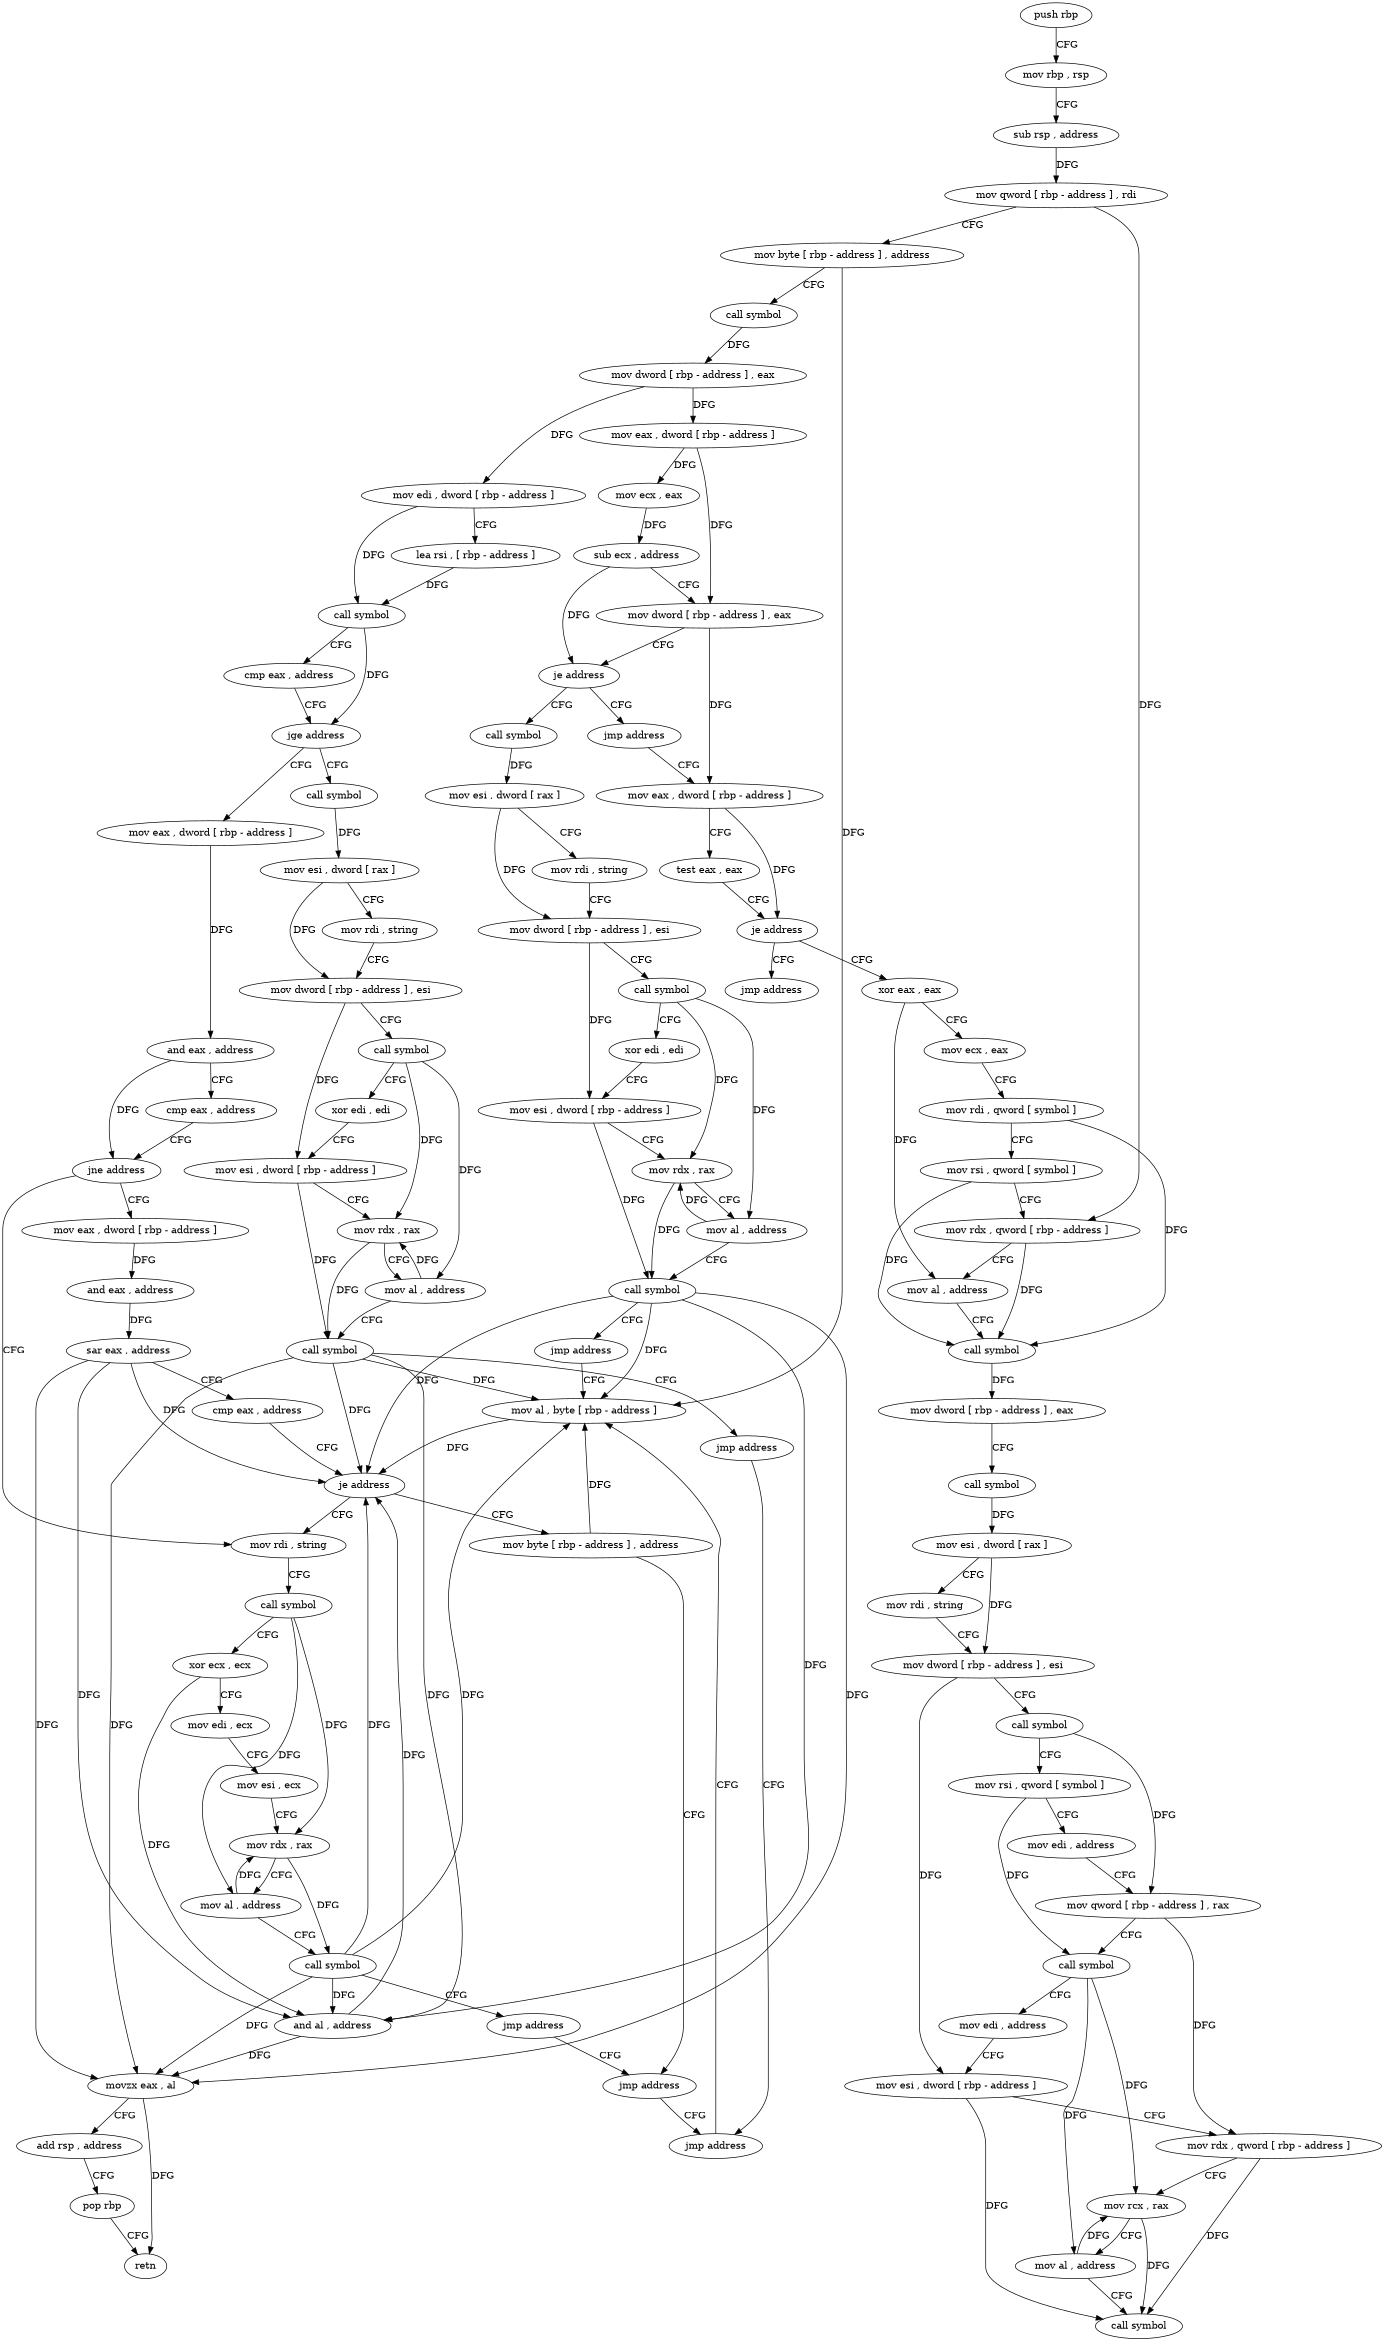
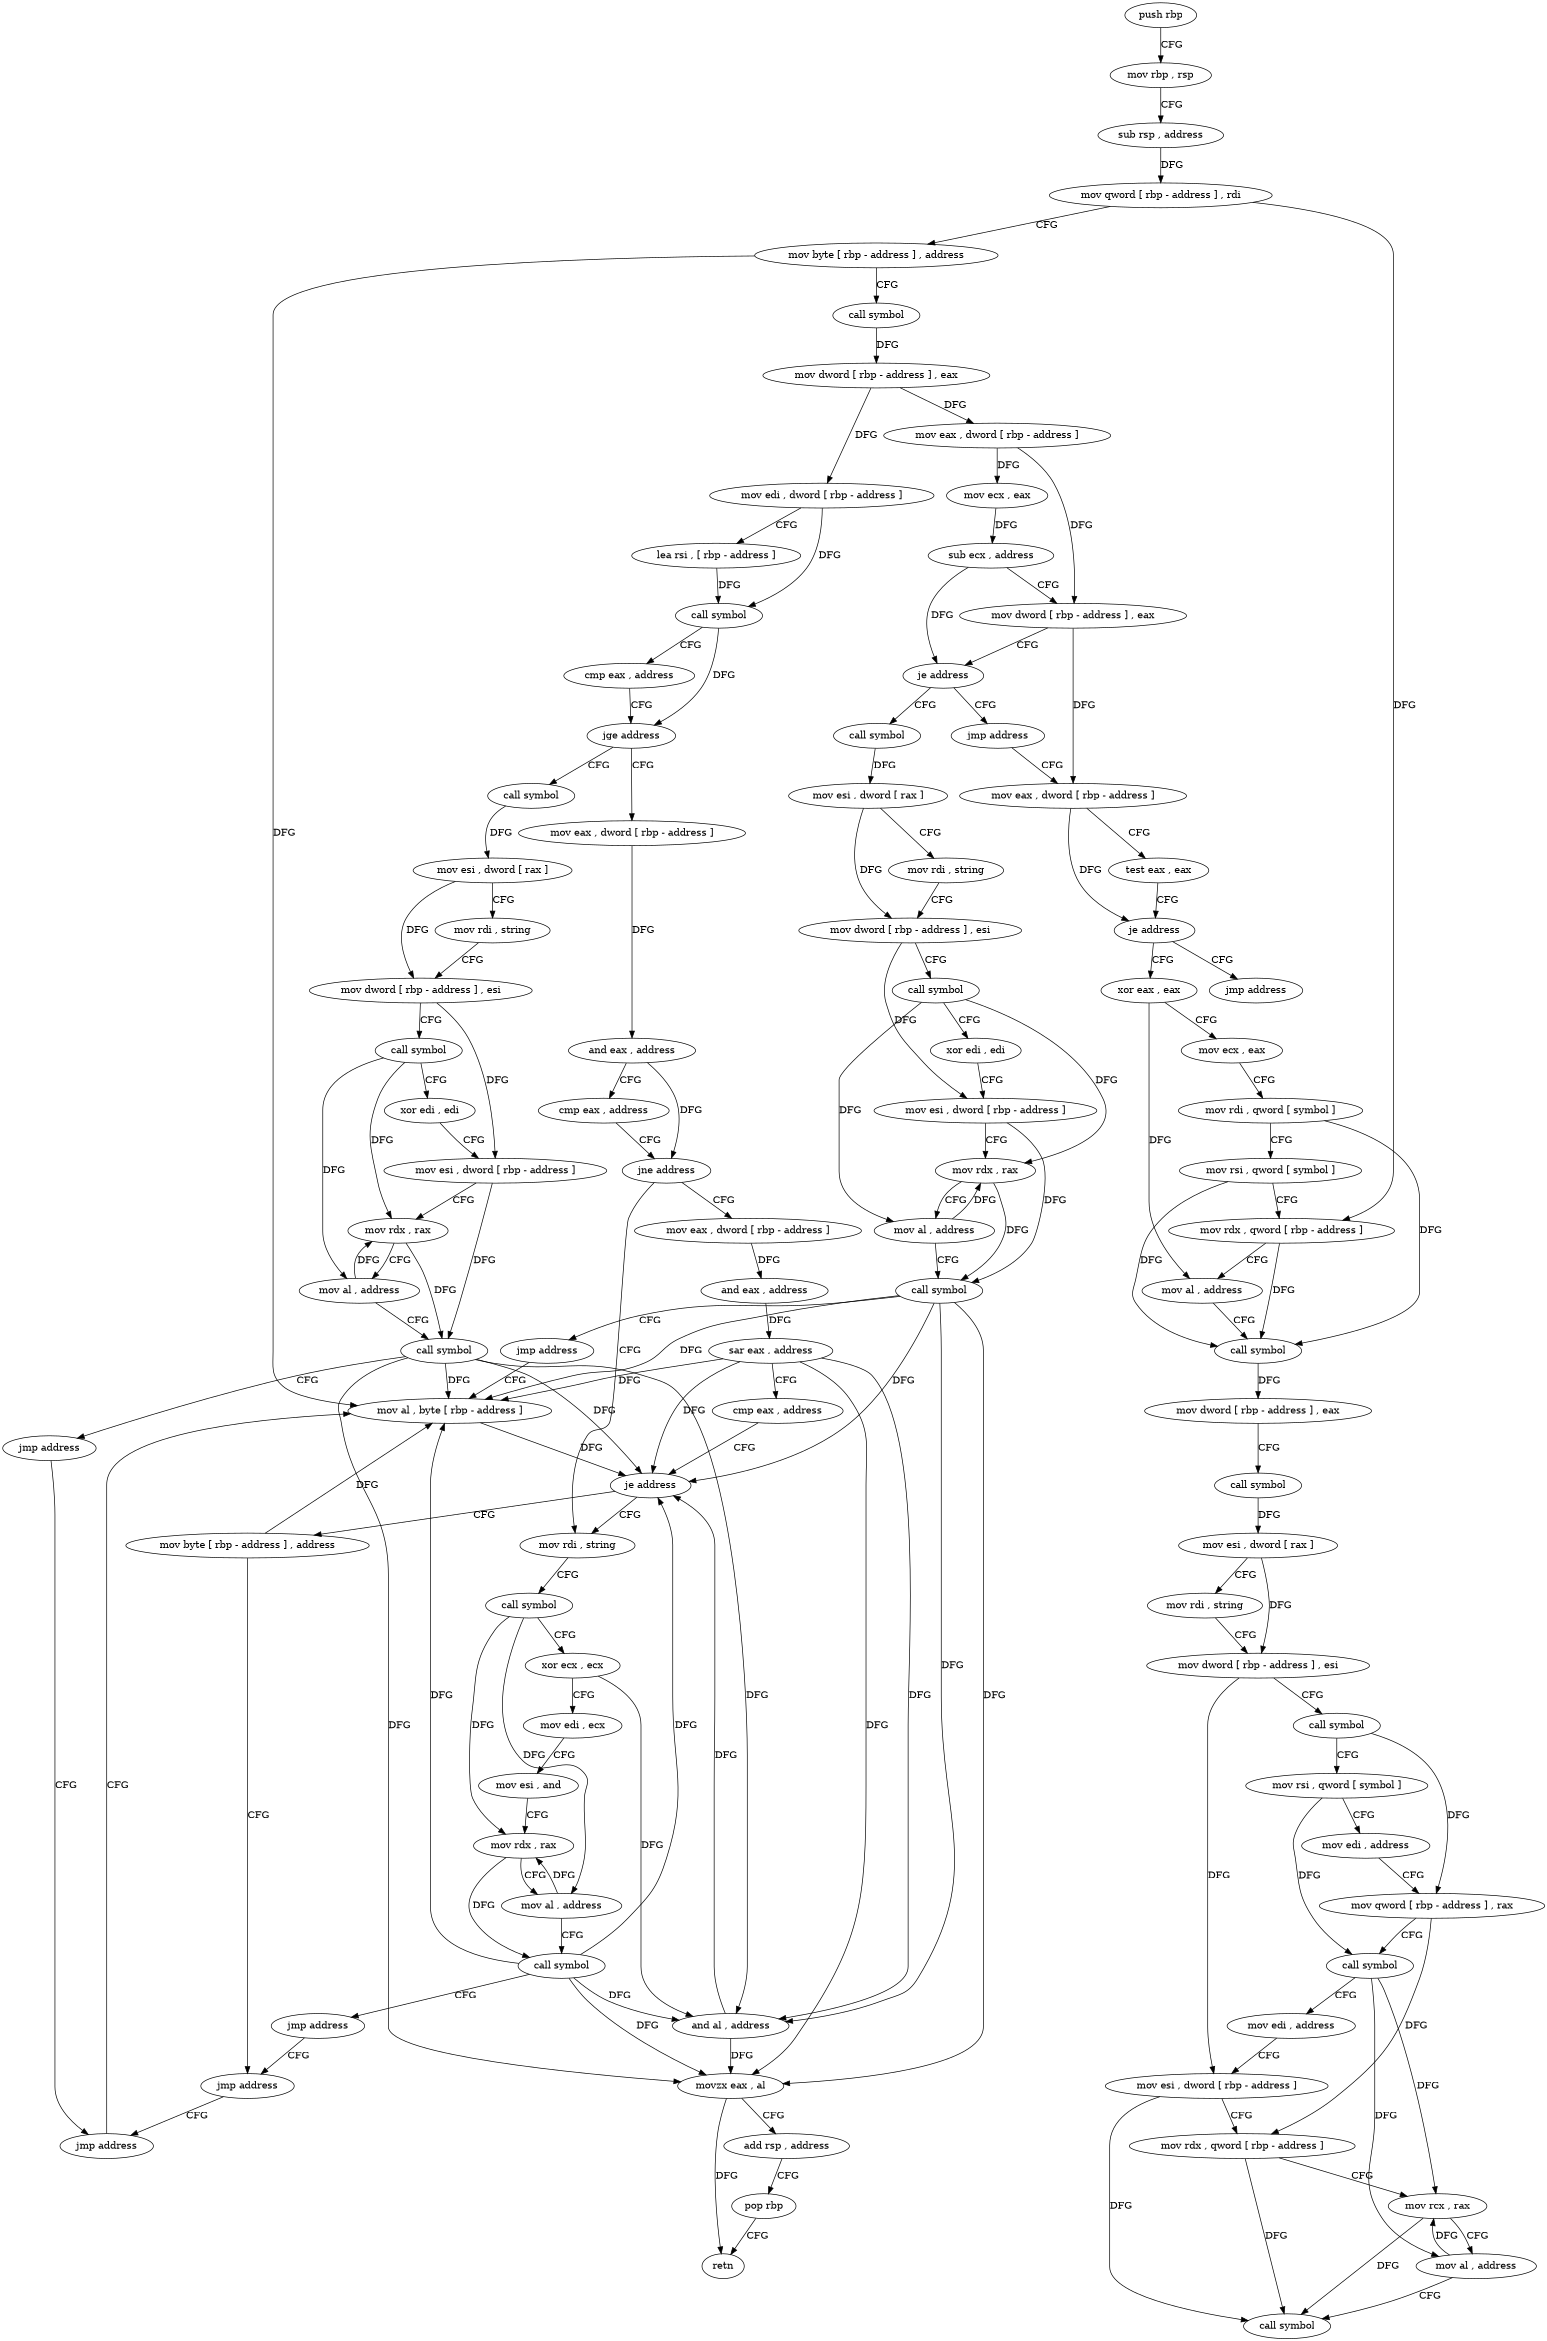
  digraph {
    n1 [label="push rbp"]
    n2 [label="mov rbp , rsp"]
    n3 [label="sub rsp , address"]
    n4 [label="mov qword [ rbp - address ] , rdi"]
    n5 [label="mov byte [ rbp - address ] , address"]
    n6 [label="mov rdx , qword [ rbp - address ]"]
    n7 [label="call symbol"]
    n8 [label="mov al , byte [ rbp - address ]"]
    n9 [label="mov al , address"]
    n10 [label="call symbol"]
    n11 [label="mov dword [ rbp - address ] , eax"]
    n12 [label="je address"]
    n13 [label="mov eax , dword [ rbp - address ]"]
    n14 [label="mov edi , dword [ rbp - address ]"]
    n15 [label="mov ecx , eax"]
    n16 [label="mov dword [ rbp - address ] , eax"]
    n17 [label="lea rsi , [ rbp - address ]"]
    n18 [label="call symbol"]
    n19 [label="sub ecx , address"]
    n20 [label="je address"]
    n21 [label="mov eax , dword [ rbp - address ]"]
    n22 [label="call symbol"]
    n23 [label="jmp address"]
    n24 [label="test eax , eax"]
    n25 [label="je address"]
    n26 [label="mov esi , dword [ rax ]"]
    n27 [label="mov rdi , string"]
    n28 [label="mov dword [ rbp - address ] , esi"]
    n29 [label="call symbol"]
    n30 [label="mov esi , dword [ rbp - address ]"]
    n31 [label="xor edi , edi"]
    n32 [label="mov rdx , rax"]
    n33 [label="mov al , address"]
    n34 [label="call symbol"]
    n35 [label="jmp address"]
    n36 [label="and al , address"]
    n37 [label="movzx eax , al"]
    n38 [label="add rsp , address"]
    n39 [label=retn]
    n40 [label="mov rdi , string"]
    n41 [label="mov byte [ rbp - address ] , address"]
    n42 [label="xor eax , eax"]
    n43 [label="jmp address"]
    n44 [label="pop rbp"]
    n45 [label="mov ecx , eax"]
    n46 [label="mov rdi , qword [ symbol ]"]
    n47 [label="mov rsi , qword [ symbol ]"]
    n48 [label="mov dword [ rbp - address ] , eax"]
    n49 [label="call symbol"]
    n50 [label="mov esi , dword [ rax ]"]
    n51 [label="mov rdi , string"]
    n52 [label="mov dword [ rbp - address ] , esi"]
    n53 [label="call symbol"]
    n54 [label="mov esi , dword [ rbp - address ]"]
    n55 [label="mov rsi , qword [ symbol ]"]
    n56 [label="mov qword [ rbp - address ] , rax"]
    n57 [label="mov rdx , qword [ rbp - address ]"]
    n58 [label="call symbol"]
    n59 [label="mov edi , address"]
    n60 [label="call symbol"]
    n61 [label="mov edi , address"]
    n62 [label="mov rcx , rax"]
    n63 [label="mov al , address"]
    n64 [label="mov eax , dword [ rbp - address ]"]
    n65 [label="and eax , address"]
    n66 [label="cmp eax , address"]
    n67 [label="jne address"]
    n68 [label="mov eax , dword [ rbp - address ]"]
    n69 [label="call symbol"]
    n70 [label="and eax , address"]
    n71 [label="xor ecx , ecx"]
    n72 [label="mov rdx , rax"]
    n73 [label="mov al , address"]
    n74 [label="sar eax , address"]
    n75 [label="call symbol"]
    n76 [label="mov esi , dword [ rax ]"]
    n77 [label="mov rdi , string"]
    n78 [label="mov dword [ rbp - address ] , esi"]
    n79 [label="call symbol"]
    n80 [label="mov esi , dword [ rbp - address ]"]
    n81 [label="xor edi , edi"]
    n82 [label="mov rdx , rax"]
    n83 [label="mov al , address"]
    n84 [label="call symbol"]
    n85 [label="jmp address"]
    n86 [label="jmp address"]
    n87 [label="cmp eax , address"]
    n88 [label="jge address"]
    n89 [label="mov edi , ecx"]
    n90 [label="call symbol"]
-   n91 [label="mov esi , ecx"]
+   n91 [label="mov esi , and"]
    n92 [label="jmp address"]
    n93 [label="jmp address"]
    n94 [label="cmp eax , address"]
    n1 -> n2 [label=CFG]
    n2 -> n3 [label=CFG]
    n3 -> n4 [label=DFG]
    n4 -> n5 [label=CFG]
    n4 -> n6 [label=DFG]
    n5 -> n7 [label=CFG]
    n5 -> n8 [label=DFG]
    n6 -> n9 [label=CFG]
    n6 -> n10 [label=DFG]
    n7 -> n11 [label=DFG]
    n8 -> n12 [label=DFG]
    n9 -> n10 [label=CFG]
    n10 -> n48 [label=DFG]
    n11 -> n13 [label=DFG]
    n11 -> n14 [label=DFG]
    n12 -> n40 [label=CFG]
    n12 -> n41 [label=CFG]
    n13 -> n15 [label=DFG]
    n13 -> n16 [label=DFG]
    n14 -> n17 [label=CFG]
    n14 -> n18 [label=DFG]
    n15 -> n19 [label=DFG]
    n16 -> n20 [label=CFG]
    n16 -> n21 [label=DFG]
    n17 -> n18 [label=DFG]
    n18 -> n87 [label=CFG]
    n18 -> n88 [label=DFG]
    n19 -> n16 [label=CFG]
    n19 -> n20 [label=DFG]
    n20 -> n22 [label=CFG]
    n20 -> n23 [label=CFG]
    n21 -> n24 [label=CFG]
    n21 -> n25 [label=DFG]
    n22 -> n26 [label=DFG]
    n23 -> n21 [label=CFG]
    n24 -> n25 [label=CFG]
    n25 -> n42 [label=CFG]
    n25 -> n43 [label=CFG]
    n26 -> n27 [label=CFG]
    n26 -> n28 [label=DFG]
    n27 -> n28 [label=CFG]
    n28 -> n29 [label=CFG]
    n28 -> n30 [label=DFG]
    n29 -> n31 [label=CFG]
    n29 -> n32 [label=DFG]
    n29 -> n33 [label=DFG]
    n30 -> n32 [label=CFG]
    n30 -> n34 [label=DFG]
    n31 -> n30 [label=CFG]
    n32 -> n33 [label=CFG]
    n32 -> n34 [label=DFG]
    n33 -> n32 [label=DFG]
    n33 -> n34 [label=CFG]
    n34 -> n8 [label=DFG]
    n34 -> n12 [label=DFG]
    n34 -> n35 [label=CFG]
    n34 -> n36 [label=DFG]
    n34 -> n37 [label=DFG]
    n35 -> n8 [label=CFG]
    n36 -> n12 [label=DFG]
    n36 -> n37 [label=DFG]
    n37 -> n38 [label=CFG]
    n37 -> n39 [label=DFG]
    n38 -> n44 [label=CFG]
    n40 -> n69 [label=CFG]
    n41 -> n8 [label=DFG]
    n41 -> n93 [label=CFG]
    n42 -> n9 [label=DFG]
    n42 -> n45 [label=CFG]
    n44 -> n39 [label=CFG]
    n45 -> n46 [label=CFG]
    n46 -> n10 [label=DFG]
    n46 -> n47 [label=CFG]
    n47 -> n6 [label=CFG]
    n47 -> n10 [label=DFG]
    n48 -> n49 [label=CFG]
    n49 -> n50 [label=DFG]
    n50 -> n51 [label=CFG]
    n50 -> n52 [label=DFG]
    n51 -> n52 [label=CFG]
    n52 -> n53 [label=CFG]
    n52 -> n54 [label=DFG]
    n53 -> n55 [label=CFG]
    n53 -> n56 [label=DFG]
    n54 -> n57 [label=CFG]
    n54 -> n58 [label=DFG]
    n55 -> n59 [label=CFG]
    n55 -> n60 [label=DFG]
    n56 -> n57 [label=DFG]
    n56 -> n60 [label=CFG]
    n57 -> n58 [label=DFG]
    n57 -> n62 [label=CFG]
    n59 -> n56 [label=CFG]
    n60 -> n61 [label=CFG]
    n60 -> n62 [label=DFG]
    n60 -> n63 [label=DFG]
    n61 -> n54 [label=CFG]
    n62 -> n58 [label=DFG]
    n62 -> n63 [label=CFG]
    n63 -> n58 [label=CFG]
    n63 -> n62 [label=DFG]
    n64 -> n65 [label=DFG]
    n65 -> n66 [label=CFG]
    n65 -> n67 [label=DFG]
    n66 -> n67 [label=CFG]
    n67 -> n40 [label=CFG]
    n67 -> n68 [label=CFG]
    n68 -> n70 [label=DFG]
    n69 -> n71 [label=CFG]
    n69 -> n72 [label=DFG]
    n69 -> n73 [label=DFG]
    n70 -> n74 [label=DFG]
    n71 -> n36 [label=DFG]
    n71 -> n89 [label=CFG]
    n72 -> n73 [label=CFG]
    n72 -> n90 [label=DFG]
    n73 -> n72 [label=DFG]
    n73 -> n90 [label=CFG]
+   n74 -> n8 [label=DFG]
    n74 -> n12 [label=DFG]
    n74 -> n36 [label=DFG]
    n74 -> n37 [label=DFG]
    n74 -> n94 [label=CFG]
    n75 -> n76 [label=DFG]
    n76 -> n77 [label=CFG]
    n76 -> n78 [label=DFG]
    n77 -> n78 [label=CFG]
    n78 -> n79 [label=CFG]
    n78 -> n80 [label=DFG]
    n79 -> n81 [label=CFG]
    n79 -> n82 [label=DFG]
    n79 -> n83 [label=DFG]
    n80 -> n82 [label=CFG]
    n80 -> n84 [label=DFG]
    n81 -> n80 [label=CFG]
    n82 -> n83 [label=CFG]
    n82 -> n84 [label=DFG]
    n83 -> n82 [label=DFG]
    n83 -> n84 [label=CFG]
    n84 -> n8 [label=DFG]
    n84 -> n12 [label=DFG]
    n84 -> n36 [label=DFG]
    n84 -> n37 [label=DFG]
    n84 -> n85 [label=CFG]
    n85 -> n86 [label=CFG]
    n86 -> n8 [label=CFG]
    n87 -> n88 [label=CFG]
    n88 -> n64 [label=CFG]
    n88 -> n75 [label=CFG]
    n89 -> n91 [label=CFG]
    n90 -> n8 [label=DFG]
    n90 -> n12 [label=DFG]
    n90 -> n36 [label=DFG]
    n90 -> n37 [label=DFG]
    n90 -> n92 [label=CFG]
    n91 -> n72 [label=CFG]
    n92 -> n93 [label=CFG]
    n93 -> n86 [label=CFG]
    n94 -> n12 [label=CFG]
  }
